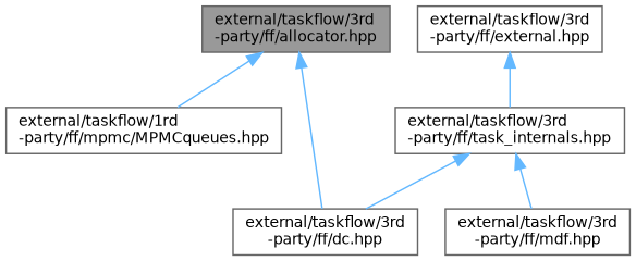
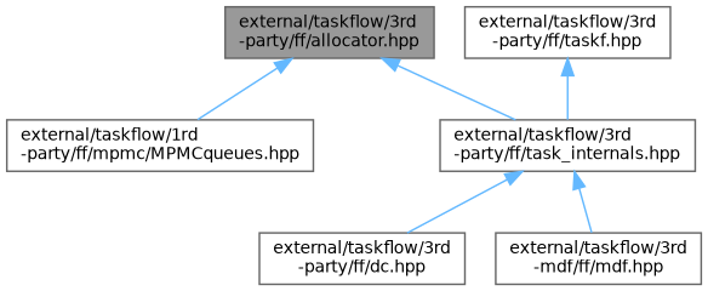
  digraph {
    node [color=grey40 fillcolor=white fontname=Helvetica fontsize=10 shape=box style=filled]
    edge [color=steelblue1 dir=back fontname=Helvetica fontsize=10 labelfontname=Helvetica labelfontsize=10 style=solid]
    n1 [color=gray40 fillcolor=grey60 fontcolor=black height=0.2 label="external/taskflow/3rd\l-party/ff/allocator.hpp" width=0.4]
    n2 [height=0.2 label="external/taskflow/1rd\l-party/ff/mpmc/MPMCqueues.hpp" width=0.4]
    n3 [height=0.2 label="external/taskflow/3rd\l-party/ff/task_internals.hpp" width=0.4]
    n4 [height=0.2 label="external/taskflow/3rd\l-party/ff/dc.hpp" width=0.4]
-   n5 [height=0.2 label="external/taskflow/3rd\l-party/ff/mdf.hpp" width=0.4]
-   n6 [height=0.2 label="external/taskflow/3rd\l-party/ff/external.hpp" width=0.4]
+   n5 [height=0.2 label="external/taskflow/3rd\l-mdf/ff/mdf.hpp" width=0.4]
+   n6 [height=0.2 label="external/taskflow/3rd\l-party/ff/taskf.hpp" width=0.4]
    n1 -> n2
-   n1 -> n4
+   n1 -> n3
    n3 -> n4
    n3 -> n5
    n6 -> n3
  }
